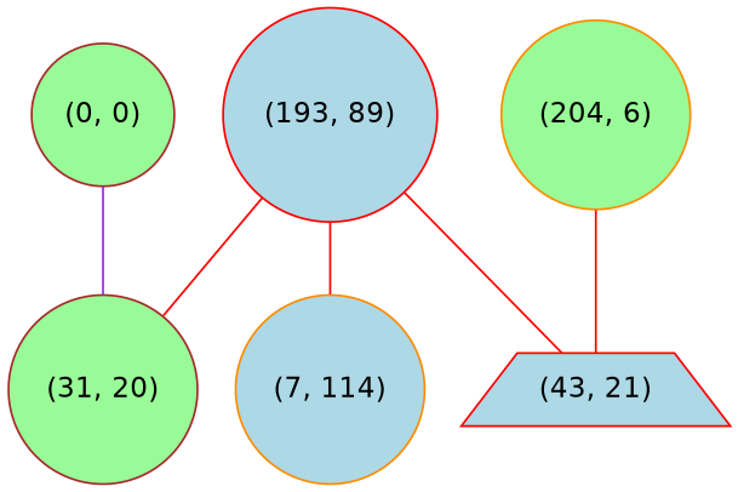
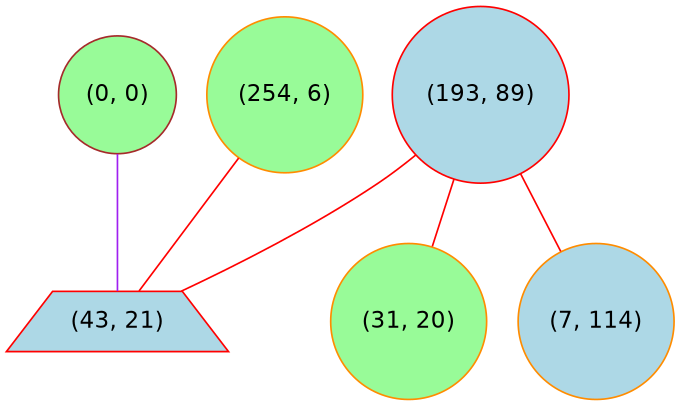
  graph {
    fontname="DejaVu Sans"
    node [color=brown fillcolor=palegreen fontname="DejaVu Sans" shape=circle style=filled]
    edge [color=red fontname="DejaVu Sans" weight=1]
    "(0, 0)"
-   "(31, 20)"
+   "(31, 20)" [color=darkorange]
    "(193, 89)" [color=red fillcolor=lightblue]
    "(7, 114)" [color=darkorange fillcolor=lightblue]
    "(43, 21)" [color=red fillcolor=lightblue shape=trapezium]
-   "(204, 6)" [color=darkorange]
-   "(0, 0)" -- "(31, 20)" [color=purple weight=4]
+   "(204, 6)" [color=darkorange label="(254, 6)"]
+   "(0, 0)" -- "(43, 21)" [color=purple weight=4]
    "(193, 89)" -- "(31, 20)"
    "(193, 89)" -- "(7, 114)"
    "(193, 89)" -- "(43, 21)"
    "(204, 6)" -- "(43, 21)"
  }
